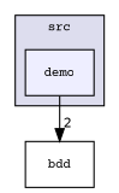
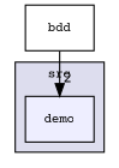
  digraph {
    compound=true
    fontname="Courier Prime"
    node [fontname="Courier Prime" fontsize=10 shape=box]
    n1 [fillcolor="#eeeeff" label=demo pencolor=black style=filled]
    n2 [label=bdd]
    subgraph cluster_1 {
      bgcolor="#ddddee"
      fontsize=10
      label=src
      pencolor=black
      n1
    }
-   n1 -> n2 [headlabel=2 labeldistance=1.5 labelfontname=Helvetica labelfontsize=10 fontname="Courier Prime"]
+   n2 -> n1 [headlabel=2 labeldistance=1.5 labelfontname=Helvetica labelfontsize=10 fontname="Courier Prime"]
  }
